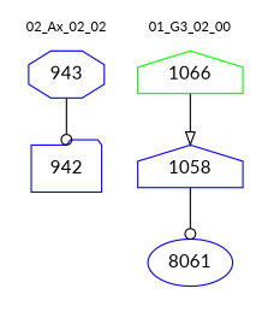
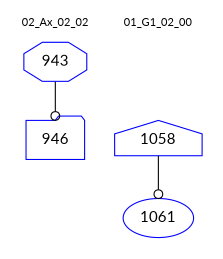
  digraph {
    fontname=Lato
    node [color=blue fontname=Lato shape=house]
    edge [arrowhead=odot color=black fontname=Lato]
    n1 [label=943 shape=octagon]
-   n2 [label=942 shape=folder]
-   n3 [color=green label=1066]
+   n2 [label=946 shape=folder]
    n4 [label=1058]
-   n5 [label=8061 shape=ellipse]
+   n5 [label=1061 shape=ellipse]
    subgraph cluster_1 {
      color=white
      fontsize=10
      label="02_Ax_02_02"
      n1
      n2
    }
    subgraph cluster_2 {
      color=white
      fontsize=10
-     label="01_G3_02_00"
-     n3
+     label="01_G1_02_00"
      n4
      n5
    }
    n1 -> n2
-   n3 -> n4 [arrowhead=onormal]
    n4 -> n5
  }
